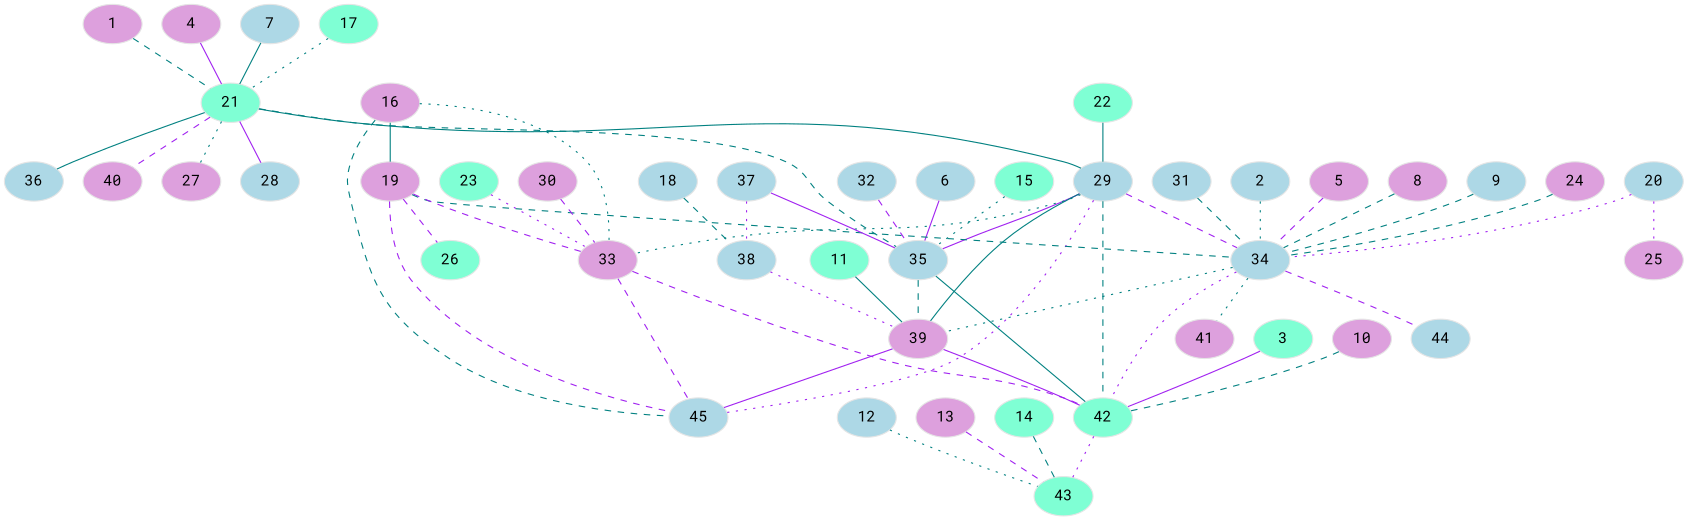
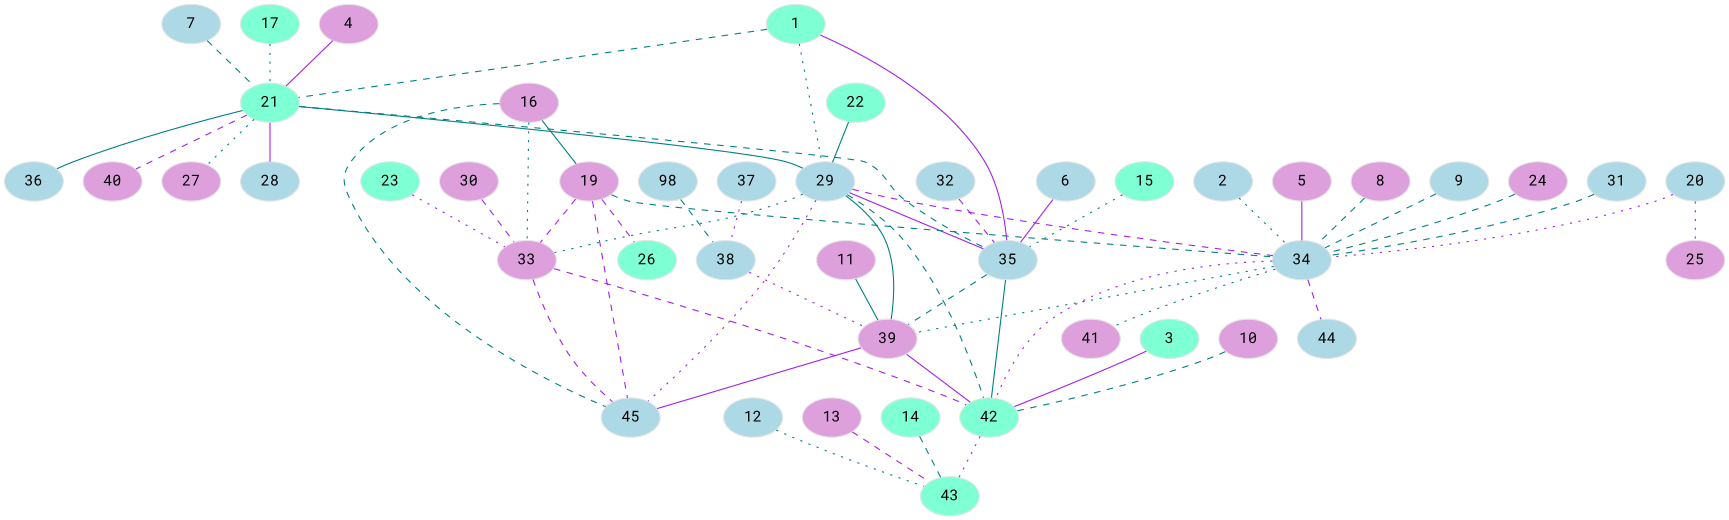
  graph {
    fontname="Roboto Mono"
    node [color=gray90 fillcolor=lightblue fontname="Roboto Mono" style=filled]
    edge [color=teal fontname="Roboto Mono" style=dashed weight=1.0]
-   1 [fillcolor=plum]
+   1 [fillcolor=aquamarine]
    21 [fillcolor=aquamarine]
    29
    35
    27 [fillcolor=plum]
    28
    36
    40 [fillcolor=plum]
    34
    42 [fillcolor=aquamarine]
    39 [fillcolor=plum]
    33 [fillcolor=plum]
    45
    2
    41 [fillcolor=plum]
    44
    3 [fillcolor=aquamarine]
    43 [fillcolor=aquamarine]
    4 [fillcolor=plum]
    5 [fillcolor=plum]
    6
    7
    8 [fillcolor=plum]
    9
    10 [fillcolor=plum]
-   11 [fillcolor=aquamarine]
+   11 [fillcolor=plum]
    12
    13 [fillcolor=plum]
    14 [fillcolor=aquamarine]
    15 [fillcolor=aquamarine]
    16 [fillcolor=plum]
    19 [fillcolor=plum]
    26 [fillcolor=aquamarine]
    17 [fillcolor=aquamarine]
-   18
+   18 [label=98]
    38
    20
    25 [fillcolor=plum]
    22 [fillcolor=aquamarine]
    23 [fillcolor=aquamarine]
    24 [fillcolor=plum]
    30 [fillcolor=plum]
    31
    32
    37
    1 -- 21
-   37 -- 35 [color=purple style=solid]
+   1 -- 29 [style=dotted]
+   1 -- 35 [color=purple style=solid]
    21 -- 29 [style=solid]
    21 -- 35
    21 -- 27 [style=dotted]
    21 -- 28 [color=purple style=solid]
    21 -- 36 [style=solid]
    21 -- 40 [color=purple]
    29 -- 35 [color=purple style=solid]
    29 -- 34 [color=purple]
    29 -- 42
    29 -- 39 [style=solid]
    29 -- 33 [style=dotted]
    29 -- 45 [color=purple style=dotted weight=2.0]
    35 -- 42 [style=solid]
    35 -- 39
    34 -- 42 [color=purple style=dotted]
    34 -- 39 [style=dotted]
    34 -- 41 [style=dotted]
    34 -- 44 [color=purple]
    42 -- 43 [color=purple style=dotted weight=3.0]
    39 -- 42 [color=purple style=solid]
    39 -- 45 [color=purple style=solid]
    33 -- 42 [color=purple]
    33 -- 45 [color=purple]
    2 -- 34 [style=dotted]
    3 -- 42 [color=purple style=solid]
    4 -- 21 [color=purple style=solid]
-   5 -- 34 [color=purple]
+   5 -- 34 [color=purple style=solid]
    6 -- 35 [color=purple style=solid]
-   7 -- 21 [style=solid]
+   7 -- 21
    8 -- 34
    9 -- 34
    10 -- 42
    11 -- 39 [style=solid]
    12 -- 43 [style=dotted]
    13 -- 43 [color=purple]
    14 -- 43
    15 -- 35 [style=dotted]
    16 -- 33 [style=dotted]
    16 -- 45
    16 -- 19 [style=solid]
    19 -- 34
    19 -- 33 [color=purple]
    19 -- 45 [color=purple]
    19 -- 26 [color=purple]
    17 -- 21 [style=dotted]
    18 -- 38
    38 -- 39 [color=purple style=dotted]
    20 -- 34 [color=purple style=dotted]
    20 -- 25 [color=purple style=dotted]
    22 -- 29 [style=solid]
    23 -- 33 [color=purple style=dotted]
    24 -- 34
    30 -- 33 [color=purple]
    31 -- 34
    32 -- 35 [color=purple]
    37 -- 38 [color=purple style=dotted]
  }
